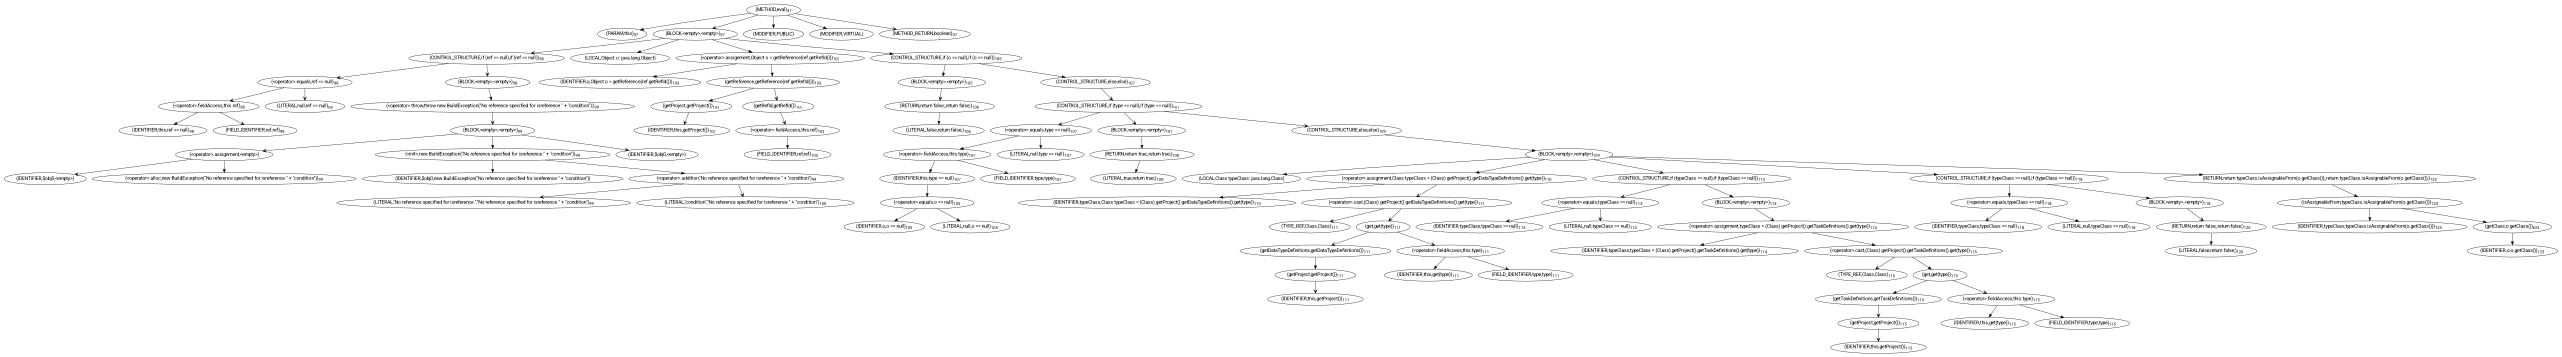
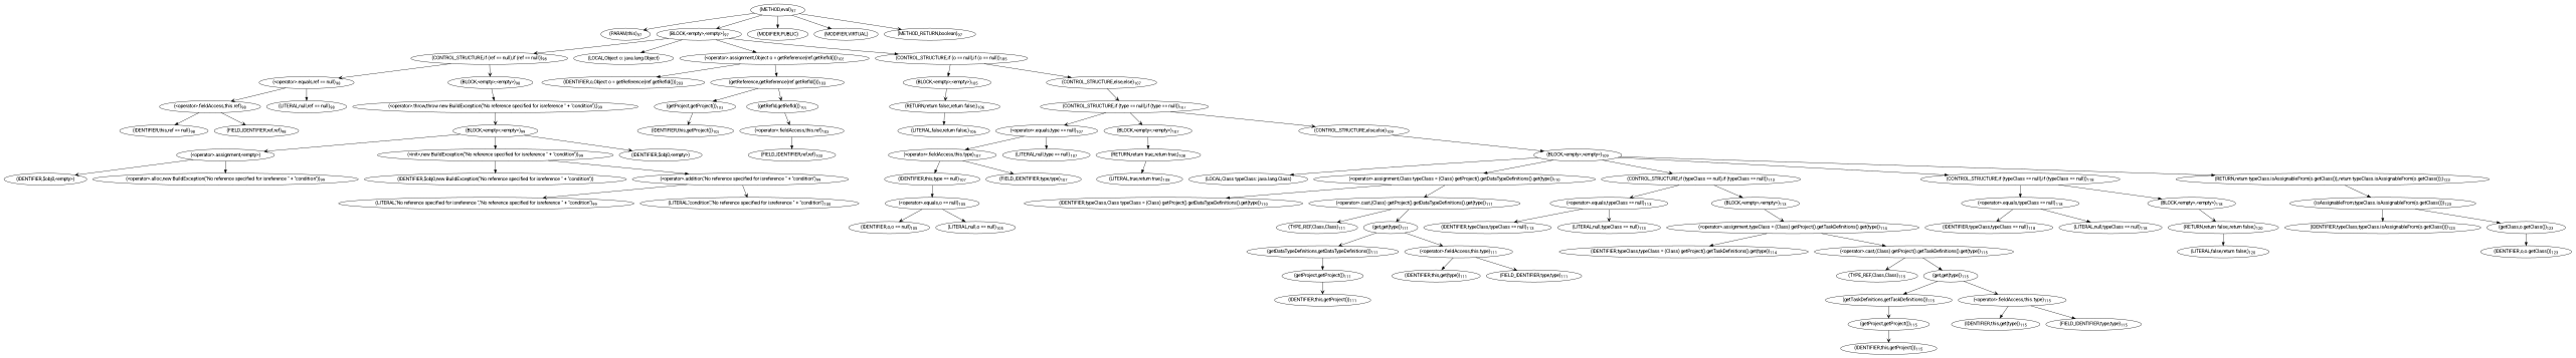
  digraph {
    fontname=Roboto
    node [fontname=Roboto]
    edge [arrowhead=normal fontname=Roboto]
    n1 [label=<(METHOD,eval)<SUB>97</SUB>>]
    n2 [label=<(PARAM,this)<SUB>97</SUB>>]
    n3 [label=<(BLOCK,&lt;empty&gt;,&lt;empty&gt;)<SUB>97</SUB>>]
    n4 [label=<(MODIFIER,PUBLIC)>]
    n5 [label=<(MODIFIER,VIRTUAL)>]
    n6 [label=<(METHOD_RETURN,boolean)<SUB>97</SUB>>]
    n7 [label=<(CONTROL_STRUCTURE,if (ref == null),if (ref == null))<SUB>98</SUB>>]
    n8 [label=<(LOCAL,Object o: java.lang.Object)>]
    n9 [label=<(&lt;operator&gt;.assignment,Object o = getReference(ref.getRefId()))<SUB>103</SUB>>]
    n10 [label=<(CONTROL_STRUCTURE,if (o == null),if (o == null))<SUB>185</SUB>>]
    n11 [label=<(&lt;operator&gt;.equals,ref == null)<SUB>98</SUB>>]
    n12 [label=<(BLOCK,&lt;empty&gt;,&lt;empty&gt;)<SUB>98</SUB>>]
-   n13 [label=<(IDENTIFIER,o,Object o = getReference(ref.getRefId()))<SUB>103</SUB>>]
+   n13 [label=<(IDENTIFIER,o,Object o = getReference(ref.getRefId()))<SUB>203</SUB>>]
    n14 [label=<(getReference,getReference(ref.getRefId()))<SUB>103</SUB>>]
    n15 [label=<(BLOCK,&lt;empty&gt;,&lt;empty&gt;)<SUB>105</SUB>>]
    n16 [label=<(CONTROL_STRUCTURE,else,else)<SUB>107</SUB>>]
    n17 [label=<(&lt;operator&gt;.fieldAccess,this.ref)<SUB>98</SUB>>]
-   n18 [label=<(LITERAL,null,ref == null)<SUB>68</SUB>>]
+   n18 [label=<(LITERAL,null,ref == null)<SUB>98</SUB>>]
    n19 [label=<(&lt;operator&gt;.throw,throw new BuildException(&quot;No reference specified for isreference &quot; + &quot;condition&quot;);)<SUB>99</SUB>>]
    n20 [label=<(IDENTIFIER,this,ref == null)<SUB>98</SUB>>]
    n21 [label=<(FIELD_IDENTIFIER,ref,ref)<SUB>98</SUB>>]
    n22 [label=<(BLOCK,&lt;empty&gt;,&lt;empty&gt;)<SUB>99</SUB>>]
    n23 [label=<(&lt;operator&gt;.assignment,&lt;empty&gt;)>]
    n24 [label=<(&lt;init&gt;,new BuildException(&quot;No reference specified for isreference &quot; + &quot;condition&quot;))<SUB>99</SUB>>]
    n25 [label=<(IDENTIFIER,$obj0,&lt;empty&gt;)>]
    n26 [label=<(IDENTIFIER,$obj0,&lt;empty&gt;)>]
    n27 [label=<(&lt;operator&gt;.alloc,new BuildException(&quot;No reference specified for isreference &quot; + &quot;condition&quot;))<SUB>99</SUB>>]
    n28 [label=<(IDENTIFIER,$obj0,new BuildException(&quot;No reference specified for isreference &quot; + &quot;condition&quot;))>]
    n29 [label=<(&lt;operator&gt;.addition,&quot;No reference specified for isreference &quot; + &quot;condition&quot;)<SUB>99</SUB>>]
    n30 [label=<(LITERAL,&quot;No reference specified for isreference &quot;,&quot;No reference specified for isreference &quot; + &quot;condition&quot;)<SUB>99</SUB>>]
    n31 [label=<(LITERAL,&quot;condition&quot;,&quot;No reference specified for isreference &quot; + &quot;condition&quot;)<SUB>100</SUB>>]
    n32 [label=<(getProject,getProject())<SUB>103</SUB>>]
    n33 [label=<(getRefId,getRefId())<SUB>103</SUB>>]
    n34 [label=<(IDENTIFIER,this,getProject())<SUB>103</SUB>>]
    n35 [label=<(&lt;operator&gt;.fieldAccess,this.ref)<SUB>103</SUB>>]
    n36 [label=<(FIELD_IDENTIFIER,ref,ref)<SUB>103</SUB>>]
    n37 [label=<(&lt;operator&gt;.equals,o == null)<SUB>105</SUB>>]
    n38 [label=<(IDENTIFIER,o,o == null)<SUB>105</SUB>>]
    n39 [label=<(LITERAL,null,o == null)<SUB>105</SUB>>]
    n40 [label=<(RETURN,return false;,return false;)<SUB>106</SUB>>]
    n41 [label=<(CONTROL_STRUCTURE,if (type == null),if (type == null))<SUB>107</SUB>>]
    n42 [label=<(LITERAL,false,return false;)<SUB>106</SUB>>]
    n43 [label=<(&lt;operator&gt;.equals,type == null)<SUB>107</SUB>>]
    n44 [label=<(BLOCK,&lt;empty&gt;,&lt;empty&gt;)<SUB>107</SUB>>]
    n45 [label=<(CONTROL_STRUCTURE,else,else)<SUB>109</SUB>>]
    n46 [label=<(&lt;operator&gt;.fieldAccess,this.type)<SUB>107</SUB>>]
    n47 [label=<(LITERAL,null,type == null)<SUB>107</SUB>>]
    n48 [label=<(RETURN,return true;,return true;)<SUB>108</SUB>>]
    n49 [label=<(BLOCK,&lt;empty&gt;,&lt;empty&gt;)<SUB>109</SUB>>]
    n50 [label=<(IDENTIFIER,this,type == null)<SUB>107</SUB>>]
    n51 [label=<(FIELD_IDENTIFIER,type,type)<SUB>107</SUB>>]
    n52 [label=<(LITERAL,true,return true;)<SUB>108</SUB>>]
    n53 [label=<(LOCAL,Class typeClass: java.lang.Class)>]
    n54 [label=<(&lt;operator&gt;.assignment,Class typeClass = (Class) getProject().getDataTypeDefinitions().get(type))<SUB>110</SUB>>]
    n55 [label=<(CONTROL_STRUCTURE,if (typeClass == null),if (typeClass == null))<SUB>113</SUB>>]
    n56 [label=<(CONTROL_STRUCTURE,if (typeClass == null),if (typeClass == null))<SUB>118</SUB>>]
    n57 [label=<(RETURN,return typeClass.isAssignableFrom(o.getClass());,return typeClass.isAssignableFrom(o.getClass());)<SUB>123</SUB>>]
    n58 [label=<(IDENTIFIER,typeClass,Class typeClass = (Class) getProject().getDataTypeDefinitions().get(type))<SUB>110</SUB>>]
    n59 [label=<(&lt;operator&gt;.cast,(Class) getProject().getDataTypeDefinitions().get(type))<SUB>111</SUB>>]
    n60 [label=<(&lt;operator&gt;.equals,typeClass == null)<SUB>113</SUB>>]
    n61 [label=<(BLOCK,&lt;empty&gt;,&lt;empty&gt;)<SUB>113</SUB>>]
    n62 [label=<(&lt;operator&gt;.equals,typeClass == null)<SUB>118</SUB>>]
    n63 [label=<(BLOCK,&lt;empty&gt;,&lt;empty&gt;)<SUB>118</SUB>>]
    n64 [label=<(isAssignableFrom,typeClass.isAssignableFrom(o.getClass()))<SUB>123</SUB>>]
    n65 [label=<(TYPE_REF,Class,Class)<SUB>111</SUB>>]
    n66 [label=<(get,get(type))<SUB>111</SUB>>]
    n67 [label=<(getDataTypeDefinitions,getDataTypeDefinitions())<SUB>111</SUB>>]
    n68 [label=<(&lt;operator&gt;.fieldAccess,this.type)<SUB>111</SUB>>]
    n69 [label=<(getProject,getProject())<SUB>111</SUB>>]
    n70 [label=<(IDENTIFIER,this,get(type))<SUB>111</SUB>>]
    n71 [label=<(FIELD_IDENTIFIER,type,type)<SUB>111</SUB>>]
    n72 [label=<(IDENTIFIER,this,getProject())<SUB>111</SUB>>]
    n73 [label=<(IDENTIFIER,typeClass,typeClass == null)<SUB>113</SUB>>]
    n74 [label=<(LITERAL,null,typeClass == null)<SUB>113</SUB>>]
    n75 [label=<(&lt;operator&gt;.assignment,typeClass = (Class) getProject().getTaskDefinitions().get(type))<SUB>114</SUB>>]
    n76 [label=<(IDENTIFIER,typeClass,typeClass = (Class) getProject().getTaskDefinitions().get(type))<SUB>114</SUB>>]
    n77 [label=<(&lt;operator&gt;.cast,(Class) getProject().getTaskDefinitions().get(type))<SUB>115</SUB>>]
    n78 [label=<(TYPE_REF,Class,Class)<SUB>115</SUB>>]
    n79 [label=<(get,get(type))<SUB>115</SUB>>]
    n80 [label=<(getTaskDefinitions,getTaskDefinitions())<SUB>115</SUB>>]
    n81 [label=<(&lt;operator&gt;.fieldAccess,this.type)<SUB>115</SUB>>]
    n82 [label=<(getProject,getProject())<SUB>115</SUB>>]
    n83 [label=<(IDENTIFIER,this,get(type))<SUB>115</SUB>>]
    n84 [label=<(FIELD_IDENTIFIER,type,type)<SUB>115</SUB>>]
    n85 [label=<(IDENTIFIER,this,getProject())<SUB>115</SUB>>]
    n86 [label=<(IDENTIFIER,typeClass,typeClass == null)<SUB>118</SUB>>]
    n87 [label=<(LITERAL,null,typeClass == null)<SUB>118</SUB>>]
    n88 [label=<(RETURN,return false;,return false;)<SUB>120</SUB>>]
    n89 [label=<(LITERAL,false,return false;)<SUB>120</SUB>>]
    n90 [label=<(IDENTIFIER,typeClass,typeClass.isAssignableFrom(o.getClass()))<SUB>123</SUB>>]
-   n91 [label=<(getClass,o.getClass())<SUB>623</SUB>>]
+   n91 [label=<(getClass,o.getClass())<SUB>123</SUB>>]
    n92 [label=<(IDENTIFIER,o,o.getClass())<SUB>123</SUB>>]
-   n1 -> n2
+   n1 -> n2 [arrowhead=vee]
    n1 -> n3 [arrowhead=vee]
    n1 -> n4
    n1 -> n5
    n1 -> n6 [arrowhead=vee]
    n3 -> n7 [arrowhead=vee]
    n3 -> n8
    n3 -> n9
    n3 -> n10
    n7 -> n11 [arrowhead=vee]
    n7 -> n12 [arrowhead=vee]
    n9 -> n13
    n9 -> n14
    n10 -> n15
    n10 -> n16
    n11 -> n17 [arrowhead=vee]
-   n11 -> n18 [arrowhead=vee]
+   n11 -> n18
    n12 -> n19
    n14 -> n32
    n14 -> n33 [arrowhead=vee]
    n15 -> n40 [arrowhead=vee]
    n16 -> n41 [arrowhead=vee]
    n17 -> n20
    n17 -> n21 [arrowhead=vee]
    n19 -> n22 [arrowhead=vee]
    n22 -> n23 [arrowhead=vee]
    n22 -> n24
    n22 -> n25 [arrowhead=vee]
    n23 -> n26 [arrowhead=vee]
    n23 -> n27
    n24 -> n28
    n24 -> n29
    n29 -> n30 [arrowhead=vee]
    n29 -> n31 [arrowhead=vee]
    n32 -> n34 [arrowhead=vee]
    n33 -> n35 [arrowhead=vee]
    n35 -> n36
-   n37 -> n38
+   n37 -> n38 [arrowhead=vee]
    n37 -> n39
    n40 -> n42
    n41 -> n43 [arrowhead=vee]
    n41 -> n44 [arrowhead=vee]
    n41 -> n45 [arrowhead=vee]
    n43 -> n46
    n43 -> n47
    n44 -> n48
    n45 -> n49
    n46 -> n50
    n46 -> n51 [arrowhead=vee]
    n48 -> n52
    n49 -> n53
    n49 -> n54
    n49 -> n55 [arrowhead=vee]
    n49 -> n56
    n49 -> n57
    n50 -> n37
    n54 -> n58
    n54 -> n59 [arrowhead=vee]
    n55 -> n60 [arrowhead=vee]
    n55 -> n61
    n56 -> n62
    n56 -> n63
    n57 -> n64
    n59 -> n65 [arrowhead=vee]
    n59 -> n66 [arrowhead=vee]
    n60 -> n73 [arrowhead=vee]
    n60 -> n74 [arrowhead=vee]
    n61 -> n75 [arrowhead=vee]
    n62 -> n86 [arrowhead=vee]
    n62 -> n87
    n63 -> n88 [arrowhead=vee]
    n64 -> n90
    n64 -> n91
    n66 -> n67 [arrowhead=vee]
    n66 -> n68 [arrowhead=vee]
    n67 -> n69
    n68 -> n70
    n68 -> n71 [arrowhead=vee]
    n69 -> n72 [arrowhead=vee]
    n75 -> n76
    n75 -> n77
    n77 -> n78 [arrowhead=vee]
    n77 -> n79
    n79 -> n80
    n79 -> n81 [arrowhead=vee]
    n80 -> n82 [arrowhead=vee]
    n81 -> n83
    n81 -> n84
    n82 -> n85 [arrowhead=vee]
    n88 -> n89
    n91 -> n92
  }
